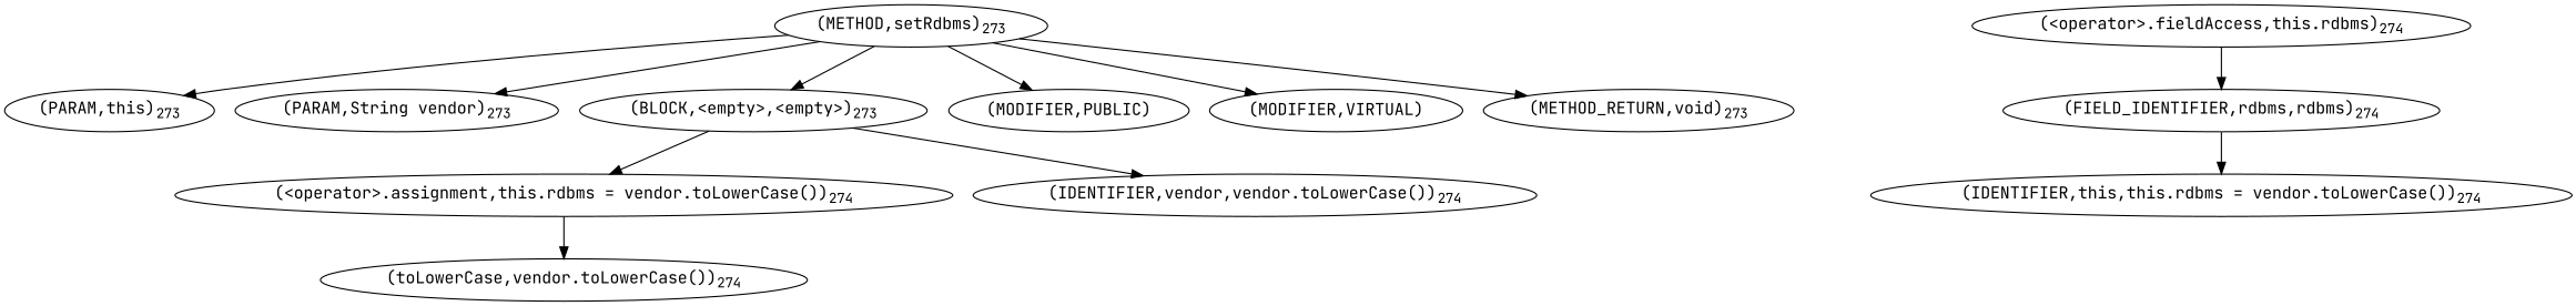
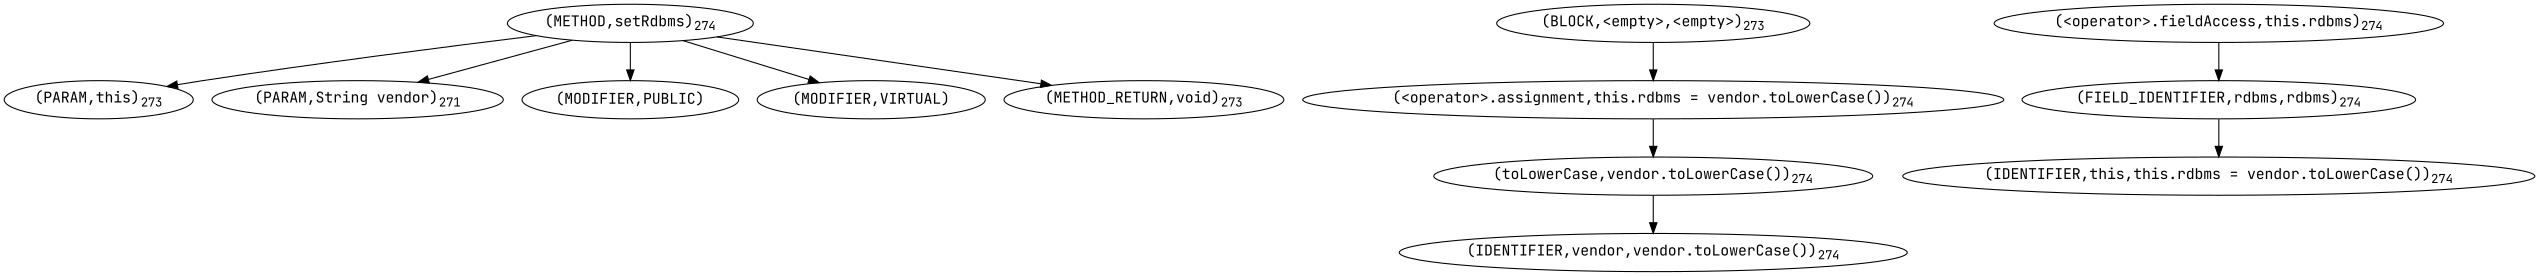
  digraph {
    fontname="JetBrains Mono"
    node [fontname="JetBrains Mono"]
    edge [fontname="JetBrains Mono"]
-   n1 [label=<(METHOD,setRdbms)<SUB>273</SUB>>]
+   n1 [label=<(METHOD,setRdbms)<SUB>274</SUB>>]
    n2 [label=<(PARAM,this)<SUB>273</SUB>>]
-   n3 [label=<(PARAM,String vendor)<SUB>273</SUB>>]
+   n3 [label=<(PARAM,String vendor)<SUB>271</SUB>>]
    n4 [label=<(BLOCK,&lt;empty&gt;,&lt;empty&gt;)<SUB>273</SUB>>]
    n5 [label=<(MODIFIER,PUBLIC)>]
    n6 [label=<(MODIFIER,VIRTUAL)>]
    n7 [label=<(METHOD_RETURN,void)<SUB>273</SUB>>]
    n8 [label=<(&lt;operator&gt;.assignment,this.rdbms = vendor.toLowerCase())<SUB>274</SUB>>]
    n9 [label=<(toLowerCase,vendor.toLowerCase())<SUB>274</SUB>>]
    n10 [label=<(&lt;operator&gt;.fieldAccess,this.rdbms)<SUB>274</SUB>>]
    n11 [label=<(FIELD_IDENTIFIER,rdbms,rdbms)<SUB>274</SUB>>]
    n12 [label=<(IDENTIFIER,vendor,vendor.toLowerCase())<SUB>274</SUB>>]
    n13 [label=<(IDENTIFIER,this,this.rdbms = vendor.toLowerCase())<SUB>274</SUB>>]
    n1 -> n2
    n1 -> n3
-   n1 -> n4
    n1 -> n5
    n1 -> n6
    n1 -> n7
    n4 -> n8
    n8 -> n9
-   n4 -> n12
+   n9 -> n12
    n10 -> n11
    n11 -> n13
  }
